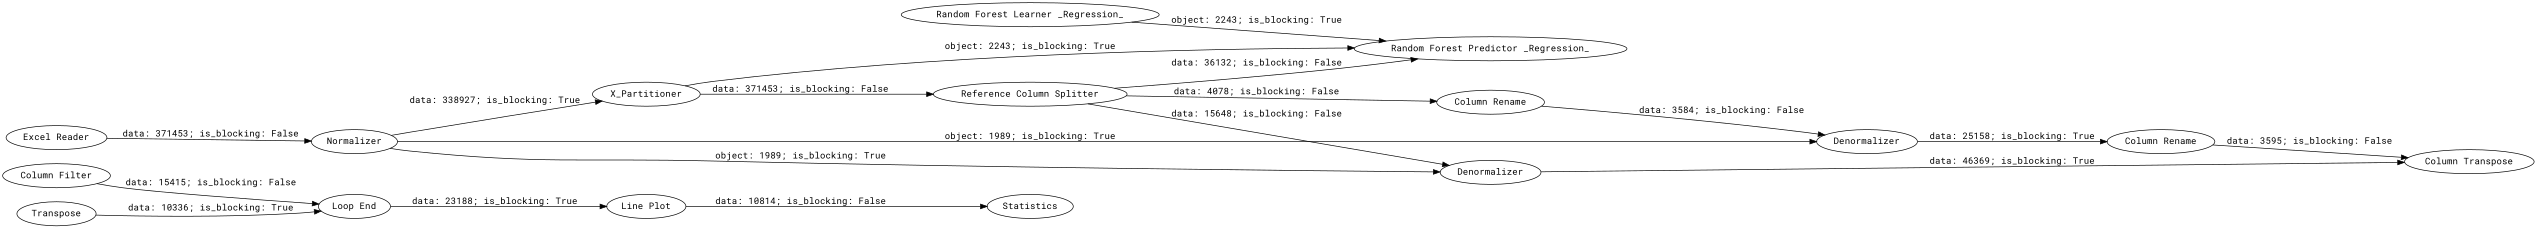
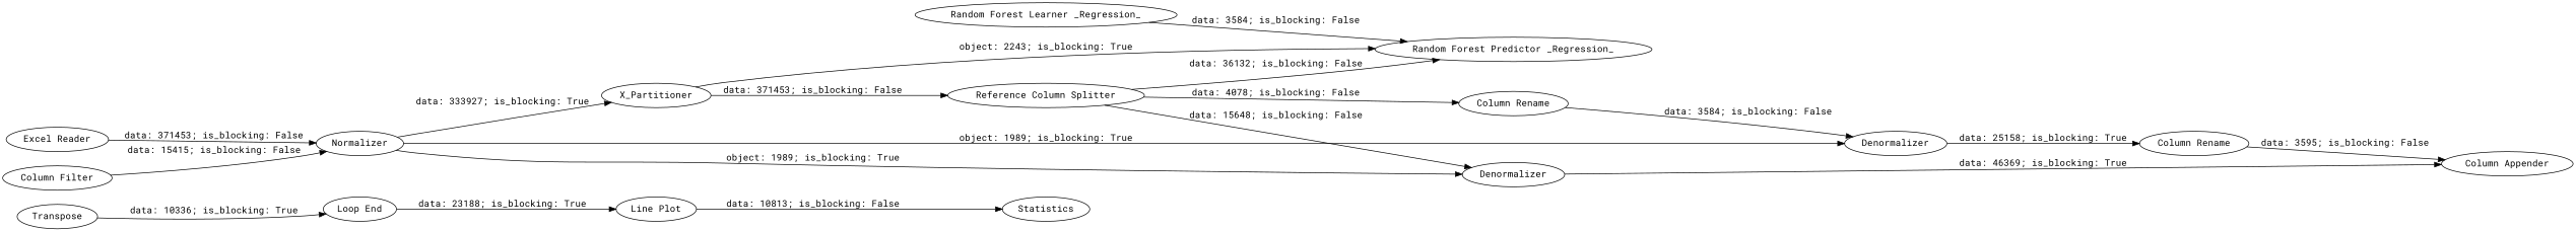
  digraph {
    fontname="Roboto Mono"
    rankdir=LR
    node [fontname="Roboto Mono"]
    edge [fontname="Roboto Mono"]
    n1 [label="Random Forest Learner _Regression_"]
    n2 [label="Random Forest Predictor _Regression_"]
    n3 [label=X_Partitioner]
    n4 [label="Reference Column Splitter"]
    n5 [label=Denormalizer]
    n6 [label="Column Rename"]
    n7 [label=Transpose]
    n8 [label="Loop End"]
    n9 [label="Column Filter"]
    n10 [label=Normalizer]
    n11 [label=Denormalizer]
    n12 [label="Column Rename"]
-   n13 [label="Column Transpose"]
+   n13 [label="Column Appender"]
    n14 [label="Line Plot"]
    n15 [label="Excel Reader"]
    n16 [label=Statistics]
-   n1 -> n2 [label="object: 2243; is_blocking: True"]
+   n1 -> n2 [label="data: 3584; is_blocking: False"]
    n3 -> n2 [label="object: 2243; is_blocking: True"]
    n3 -> n4 [label="data: 371453; is_blocking: False"]
    n4 -> n2 [label="data: 36132; is_blocking: False"]
    n4 -> n5 [label="data: 15648; is_blocking: False"]
    n4 -> n6 [label="data: 4078; is_blocking: False"]
    n5 -> n13 [label="data: 46369; is_blocking: True"]
    n6 -> n11 [label="data: 3584; is_blocking: False"]
    n7 -> n8 [label="data: 10336; is_blocking: True"]
    n8 -> n14 [label="data: 23188; is_blocking: True"]
-   n9 -> n8 [label="data: 15415; is_blocking: False"]
-   n10 -> n3 [label="data: 338927; is_blocking: True"]
+   n9 -> n10 [label="data: 15415; is_blocking: False"]
+   n10 -> n3 [label="data: 333927; is_blocking: True"]
    n10 -> n5 [label="object: 1989; is_blocking: True"]
    n10 -> n11 [label="object: 1989; is_blocking: True"]
    n11 -> n12 [label="data: 25158; is_blocking: True"]
    n12 -> n13 [label="data: 3595; is_blocking: False"]
-   n14 -> n16 [label="data: 10814; is_blocking: False"]
+   n14 -> n16 [label="data: 10813; is_blocking: False"]
    n15 -> n10 [label="data: 371453; is_blocking: False"]
  }
